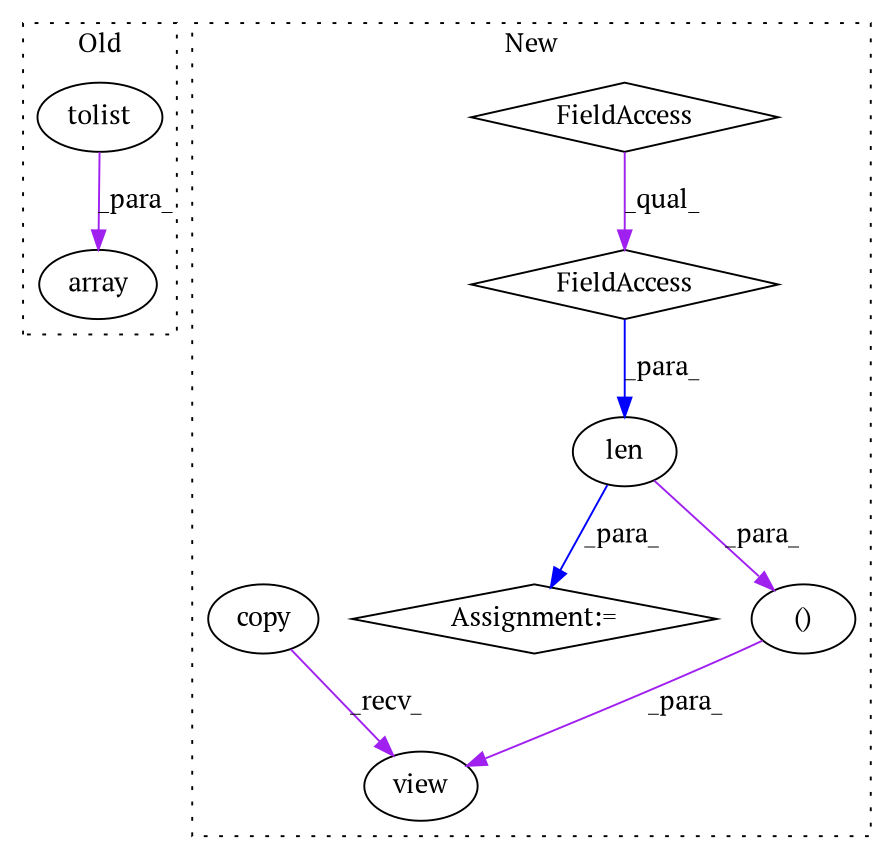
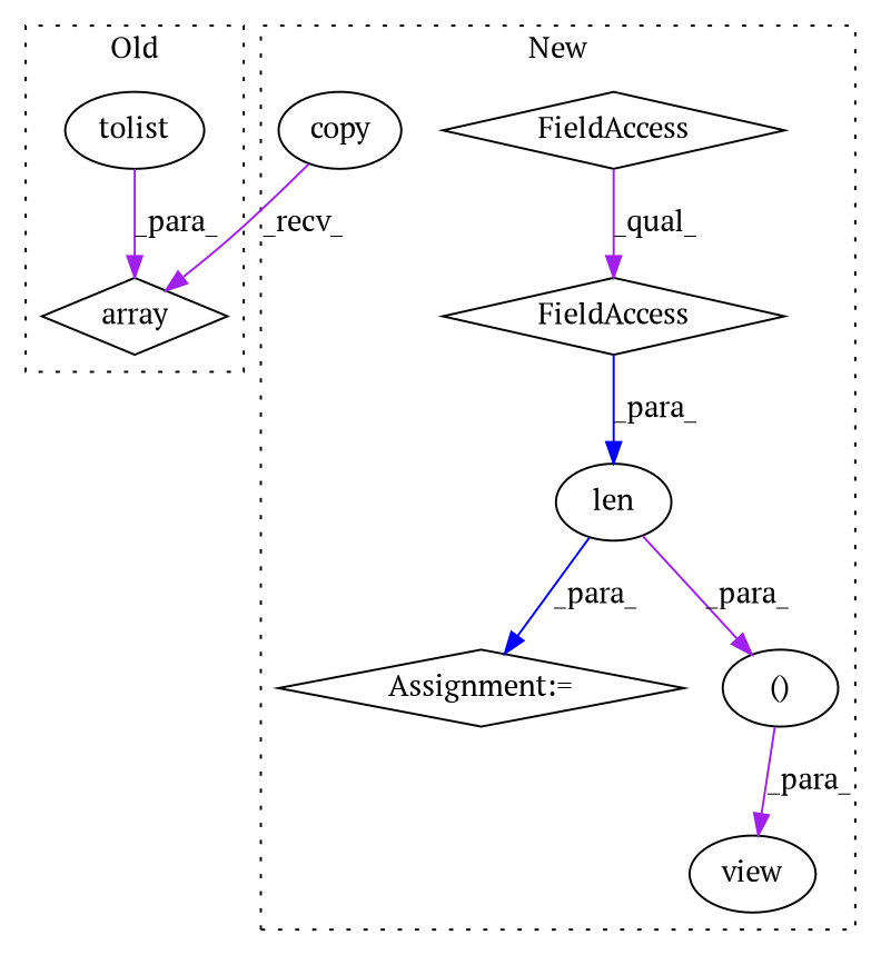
  digraph {
    fontname="PT Serif"
    node [a=32 fontname="PT Serif" s=1317 shape=ellipse]
    edge [color=purple fontname="PT Serif"]
-   n1 [l="6,1" label=array s="1282,1298"]
+   n1 [l="6,1" label=array s="1282,1298" shape=diamond]
    n2 [l=8 label=tolist s=1290]
    n3 [l="10,2" label=view s="1285,1331"]
    n4 [a=7 l=1 label="Assignment:=" s=1275 shape=diamond]
    n5 [a=106 l=36 label="()" s=1295]
    n6 [l="4,1" label=len s="1313,1330"]
    n7 [a=22 l=13 label=FieldAccess shape=diamond]
    n8 [a=22 l=7 label=FieldAccess shape=diamond]
    n9 [l=6 label=copy s=1278]
    subgraph cluster_1 {
      label=Old
      style=dotted
      n1
      n2
    }
    subgraph cluster_2 {
      label=New
      style=dotted
      n3
      n4
      n5
      n6
      n7
      n8
      n9
    }
    n2 -> n1 [label=_para_]
    n5 -> n3 [label=_para_]
    n6 -> n4 [color=blue label=_para_]
    n6 -> n5 [label=_para_]
    n7 -> n6 [color=blue label=_para_]
    n8 -> n7 [label=_qual_]
-   n9 -> n3 [label=_recv_]
+   n9 -> n1 [label=_recv_]
  }
